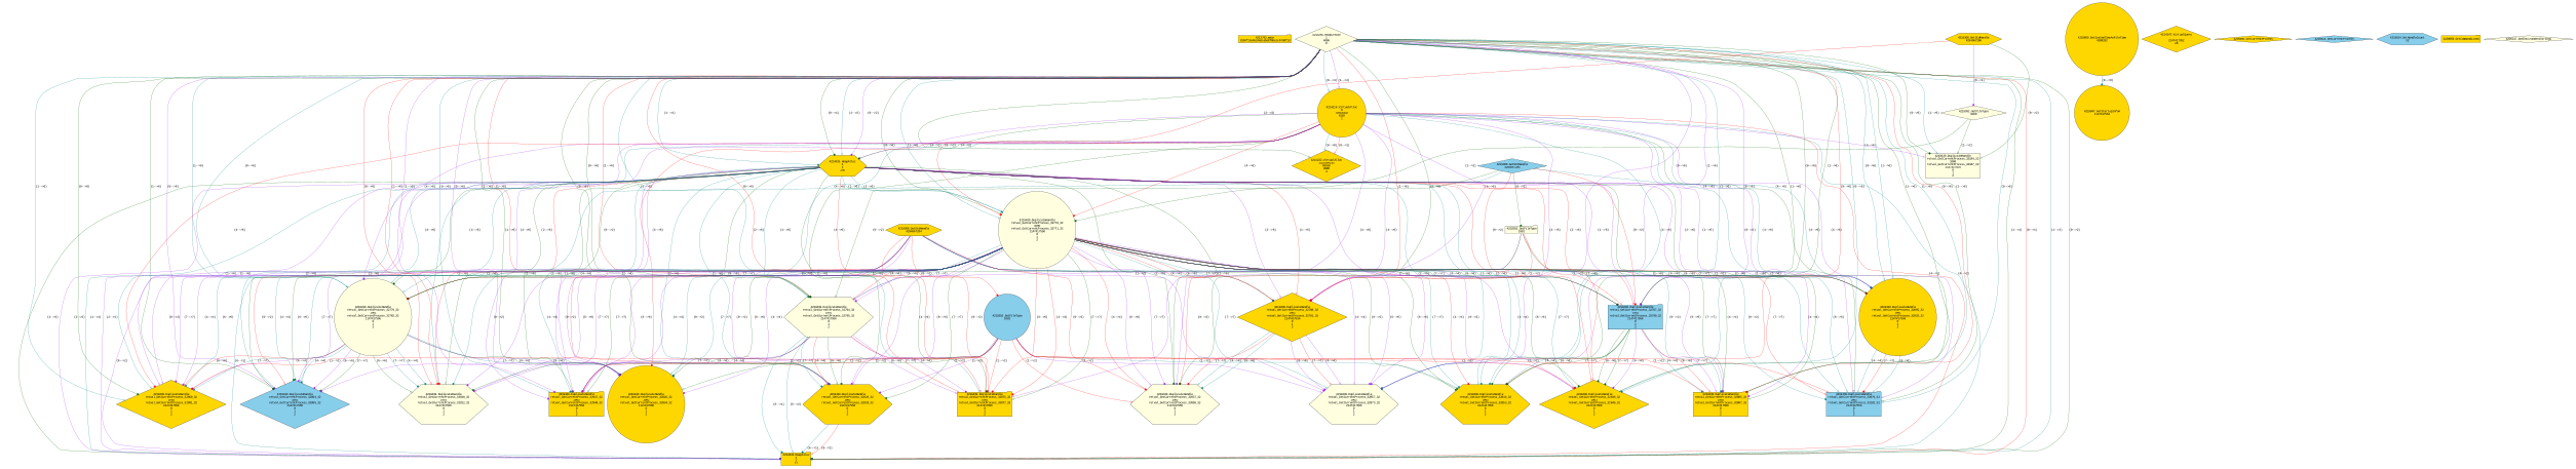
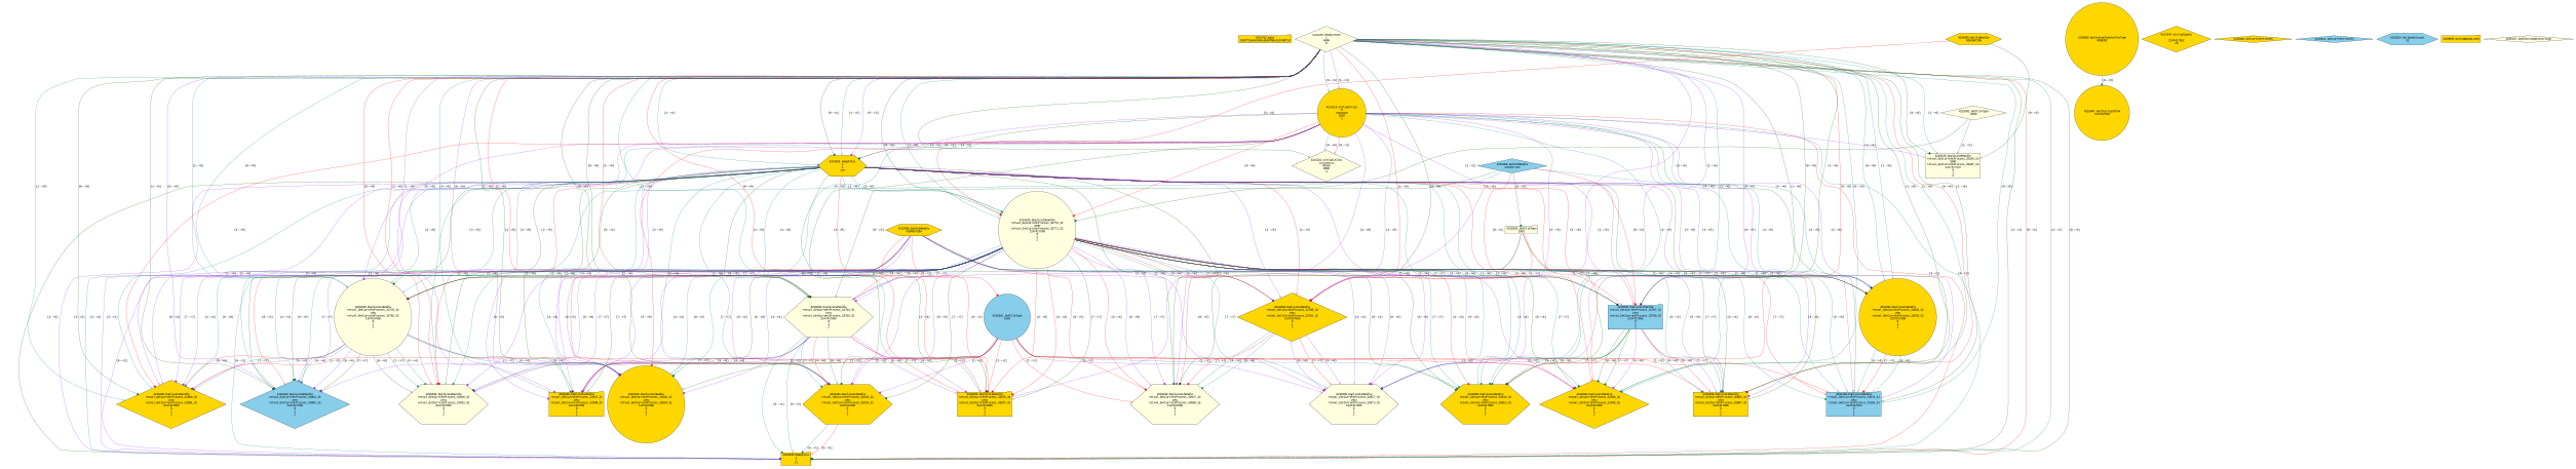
  digraph {
    fontname="Liberation Mono"
    node [fillcolor=gold fontname="Liberation Mono" shape=diamond style=filled]
    edge [arrowhead=box color=teal fontname="Liberation Mono"]
    n1 [label="4213792.main\n0108f13e6524a9cabebf6be1eb7d9f1d" shape=folder]
    n2 [fillcolor=lightyellow label="4214265.HeapCreate\n1\n4096\n0"]
    n3 [label="4214116.VirtualAlloc\n0\n33554432\n8192\n1" shape=circle]
-   n4 [label="4214222.VirtualAlloc\n3255304192\n65536\n4096\n4"]
+   n4 [fillcolor=lightyellow label="4214222.VirtualAlloc\n3255304192\n65536\n4096\n4"]
    n5 [fillcolor=lightyellow label="4219439.DuplicateHandle\nretval_GetCurrentProcess_33184_32\n1000\nretval_GetCurrentProcess_33187_32\n2147417556\n0\n1\n2" shape=folder]
    n6 [label="4214333.HeapAlloc\n1\n1\n256" shape=hexagon]
    n7 [fillcolor=lightyellow label="4219439.DuplicateHandle\nretval_GetCurrentProcess_32770_32\n1000\nretval_GetCurrentProcess_32771_32\n2147417556\n0\n1\n2" shape=circle]
    n8 [fillcolor=lightyellow label="4219439.DuplicateHandle\nretval_GetCurrentProcess_32794_32\n1001\nretval_GetCurrentProcess_32795_32\n2147417556\n0\n1\n2" shape=hexagon]
    n9 [label="4219439.DuplicateHandle\nretval_GetCurrentProcess_32926_32\n1002\nretval_GetCurrentProcess_32929_32\n2147417556\n0\n1\n2" shape=hexagon]
    n10 [label="4214333.HeapAlloc\n1\n1\n17" shape=folder]
    n11 [fillcolor=lightyellow label="4219439.DuplicateHandle\nretval_GetCurrentProcess_32779_32\n1001\nretval_GetCurrentProcess_32782_32\n2147417556\n0\n1\n2" shape=circle]
    n12 [fillcolor=skyblue label="4219439.DuplicateHandle\nretval_GetCurrentProcess_32787_32\n1001\nretval_GetCurrentProcess_32790_32\n2147417556\n0\n1\n2" shape=folder]
    n13 [label="4219439.DuplicateHandle\nretval_GetCurrentProcess_32844_32\n1002\nretval_GetCurrentProcess_32853_32\n2147417556\n0\n1\n2" shape=hexagon]
    n14 [fillcolor=lightyellow label="4219439.DuplicateHandle\nretval_GetCurrentProcess_32810_32\n1002\nretval_GetCurrentProcess_32812_32\n2147417556\n0\n1\n2" shape=hexagon]
    n15 [label="4219439.DuplicateHandle\nretval_GetCurrentProcess_32826_32\n1002\nretval_GetCurrentProcess_32834_32\n2147417556\n0\n1\n2" shape=circle]
    n16 [label="4219439.DuplicateHandle\nretval_GetCurrentProcess_32836_32\n1002\nretval_GetCurrentProcess_32845_32\n2147417556\n0\n1\n2"]
    n17 [label="4219439.DuplicateHandle\nretval_GetCurrentProcess_32869_32\n1002\nretval_GetCurrentProcess_32891_32\n2147417556\n0\n1\n2"]
    n18 [label="4219439.DuplicateHandle\nretval_GetCurrentProcess_32885_32\n1002\nretval_GetCurrentProcess_32887_32\n2147417556\n0\n1\n2" shape=folder]
    n19 [label="4219439.DuplicateHandle\nretval_GetCurrentProcess_32875_32\n1002\nretval_GetCurrentProcess_32877_32\n2147417556\n0\n1\n2" shape=folder]
    n20 [label="4219439.DuplicateHandle\nretval_GetCurrentProcess_32788_32\n1001\nretval_GetCurrentProcess_32791_32\n2147417556\n0\n1\n2"]
    n21 [fillcolor=lightyellow label="4219439.DuplicateHandle\nretval_GetCurrentProcess_32857_32\n1002\nretval_GetCurrentProcess_32873_32\n2147417556\n0\n1\n2" shape=hexagon]
    n22 [label="4219439.DuplicateHandle\nretval_GetCurrentProcess_32947_32\n1002\nretval_GetCurrentProcess_32948_32\n2147417556\n0\n1\n2" shape=folder]
    n23 [label="4219439.DuplicateHandle\nretval_GetCurrentProcess_32865_32\n1001\nretval_GetCurrentProcess_32925_32\n2147417556\n0\n1\n2" shape=circle]
    n24 [fillcolor=skyblue label="4219439.DuplicateHandle\nretval_GetCurrentProcess_33079_32\n1002\nretval_GetCurrentProcess_33102_32\n2147417556\n0\n1\n2" shape=folder]
    n25 [fillcolor=lightyellow label="4219439.DuplicateHandle\nretval_GetCurrentProcess_32937_32\n1002\nretval_GetCurrentProcess_33059_32\n2147417556\n0\n1\n2" shape=hexagon]
    n26 [fillcolor=skyblue label="4219439.DuplicateHandle\nretval_GetCurrentProcess_32804_32\n1002\nretval_GetCurrentProcess_32805_32\n2147417556\n0\n1\n2"]
    n27 [label="4218869.GetSystemTimeAsFileTime\n4288292" shape=circle]
    n28 [label="4219047.GetStartupInfoA\n2147417564" shape=circle]
    n29 [label="4214147.VirtualQuery\n\n2147417352\n28"]
    n30 [label="4219368.GetStdHandle\n4294967286" shape=hexagon]
    n31 [fillcolor=lightyellow label="4219392.GetFileType\n1000"]
    n32 [label="4219405.GetCurrentProcess\n"]
    n33 [fillcolor=skyblue label="4219414.GetCurrentProcess\n"]
    n34 [fillcolor=skyblue label="4219368.GetStdHandle\n4294967285"]
    n35 [fillcolor=lightyellow label="4219392.GetFileType\n1001" shape=folder]
    n36 [label="4219368.GetStdHandle\n4294967284" shape=hexagon]
    n37 [fillcolor=skyblue label="4219392.GetFileType\n1002" shape=circle]
    n38 [fillcolor=skyblue label="4219524.SetHandleCount\n32" shape=hexagon]
    n39 [label="4220059.GetCommandLineA\n" shape=folder]
    n40 [fillcolor=lightyellow label="4220217.GetEnvironmentStrings\n"]
    n2 -> n3 [arrowhead=onormal color=purple label="(1-->4)"]
    n2 -> n3 [arrowhead=onormal label="(0-->4)"]
    n2 -> n4 [arrowhead=onormal color=darkgreen label="(2-->3)"]
    n2 -> n5 [arrowhead=onormal label="(1-->6)"]
    n2 -> n5 [color=darkgreen label="(0-->6)"]
    n2 -> n6 [label="(1-->1)"]
    n2 -> n6 [color=darkgreen label="(0-->1)"]
    n2 -> n6 [arrowhead=onormal label="(1-->2)"]
    n2 -> n6 [color=purple label="(0-->2)"]
    n2 -> n7 [arrowhead=onormal label="(1-->6)"]
    n2 -> n7 [arrowhead=onormal color=darkgreen label="(0-->6)"]
    n2 -> n8 [color=red label="(1-->6)"]
    n2 -> n8 [color=darkgreen label="(0-->6)"]
    n2 -> n9 [arrowhead=onormal color=red label="(1-->6)"]
    n2 -> n9 [arrowhead=onormal color=darkgreen label="(0-->6)"]
    n2 -> n10 [color=darkgreen label="(1-->1)"]
    n2 -> n10 [color=red label="(0-->1)"]
    n2 -> n10 [label="(1-->2)"]
    n2 -> n10 [color=darkgreen label="(0-->2)"]
    n2 -> n11 [arrowhead=onormal label="(1-->6)"]
    n2 -> n11 [arrowhead=onormal label="(0-->6)"]
    n2 -> n12 [color=darkgreen label="(1-->6)"]
    n2 -> n12 [arrowhead=onormal color=darkgreen label="(0-->6)"]
    n2 -> n13 [color=darkgreen label="(1-->6)"]
    n2 -> n13 [color=red label="(0-->6)"]
    n2 -> n14 [color=red label="(1-->6)"]
    n2 -> n14 [arrowhead=onormal color=red label="(0-->6)"]
    n2 -> n15 [color=darkgreen label="(1-->6)"]
    n2 -> n15 [color=purple label="(0-->6)"]
    n2 -> n16 [arrowhead=onormal color=darkgreen label="(1-->6)"]
    n2 -> n16 [arrowhead=onormal label="(0-->6)"]
    n2 -> n17 [arrowhead=onormal label="(1-->6)"]
    n2 -> n17 [color=darkgreen label="(0-->6)"]
    n2 -> n18 [arrowhead=onormal label="(1-->6)"]
    n2 -> n18 [color=red label="(0-->6)"]
    n2 -> n19 [arrowhead=onormal label="(1-->6)"]
    n2 -> n19 [arrowhead=onormal color=red label="(0-->6)"]
    n2 -> n20 [arrowhead=onormal color=purple label="(1-->6)"]
    n2 -> n20 [color=purple label="(0-->6)"]
    n2 -> n21 [label="(1-->6)"]
    n2 -> n21 [color=purple label="(0-->6)"]
    n2 -> n22 [color=purple label="(1-->6)"]
    n2 -> n22 [arrowhead=onormal label="(0-->6)"]
    n2 -> n23 [arrowhead=onormal label="(1-->6)"]
    n2 -> n23 [arrowhead=onormal label="(0-->6)"]
    n2 -> n24 [arrowhead=onormal color=darkgreen label="(1-->6)"]
    n2 -> n24 [arrowhead=onormal label="(0-->6)"]
    n2 -> n25 [color=red label="(1-->6)"]
    n2 -> n25 [color=darkgreen label="(0-->6)"]
    n2 -> n26 [color=darkgreen label="(1-->6)"]
    n2 -> n26 [color=purple label="(0-->6)"]
    n3 -> n4 [arrowhead=onormal color=red label="(0-->1)"]
    n3 -> n4 [arrowhead=onormal label="(0-->0)"]
    n3 -> n5 [arrowhead=onormal color=purple label="(4-->6)"]
    n3 -> n6 [arrowhead=onormal color=purple label="(4-->1)"]
    n3 -> n6 [color=darkgreen label="(4-->2)"]
    n3 -> n7 [color=red label="(4-->6)"]
    n3 -> n8 [label="(4-->6)"]
    n3 -> n9 [color=darkgreen label="(4-->6)"]
    n3 -> n10 [arrowhead=onormal color=red label="(4-->1)"]
    n3 -> n10 [label="(4-->2)"]
    n3 -> n11 [color=purple label="(4-->6)"]
    n3 -> n12 [color=purple label="(4-->6)"]
    n3 -> n13 [label="(4-->6)"]
    n3 -> n14 [arrowhead=onormal label="(4-->6)"]
    n3 -> n15 [color=red label="(4-->6)"]
    n3 -> n16 [label="(4-->6)"]
    n3 -> n17 [color=red label="(4-->6)"]
    n3 -> n18 [arrowhead=onormal color=darkgreen label="(4-->6)"]
    n3 -> n19 [arrowhead=onormal color=purple label="(4-->6)"]
    n3 -> n20 [color=purple label="(4-->6)"]
    n3 -> n21 [color=purple label="(4-->6)"]
    n3 -> n22 [color=purple label="(4-->6)"]
    n3 -> n23 [label="(4-->6)"]
    n3 -> n24 [arrowhead=onormal color=purple label="(4-->6)"]
    n3 -> n25 [color=purple label="(4-->6)"]
    n3 -> n26 [color=purple label="(4-->6)"]
    n6 -> n7 [arrowhead=onormal label="(1-->6)"]
    n6 -> n7 [label="(2-->6)"]
    n6 -> n8 [arrowhead=onormal label="(1-->6)"]
    n6 -> n8 [arrowhead=onormal color=darkgreen label="(2-->6)"]
    n6 -> n9 [label="(1-->6)"]
    n6 -> n9 [label="(2-->6)"]
    n6 -> n10 [label="(1-->1)"]
    n6 -> n10 [color=purple label="(2-->1)"]
    n6 -> n10 [color=darkgreen label="(1-->2)"]
    n6 -> n10 [arrowhead=onormal color=purple label="(2-->2)"]
    n6 -> n11 [arrowhead=onormal label="(1-->6)"]
    n6 -> n11 [color=darkgreen label="(2-->6)"]
    n6 -> n12 [arrowhead=onormal color=purple label="(1-->6)"]
    n6 -> n12 [arrowhead=onormal color=red label="(2-->6)"]
    n6 -> n13 [arrowhead=onormal label="(1-->6)"]
    n6 -> n13 [label="(2-->6)"]
    n6 -> n14 [arrowhead=onormal color=darkgreen label="(1-->6)"]
    n6 -> n14 [color=red label="(2-->6)"]
    n6 -> n15 [color=purple label="(1-->6)"]
    n6 -> n15 [arrowhead=onormal color=purple label="(2-->6)"]
    n6 -> n16 [arrowhead=onormal color=red label="(1-->6)"]
    n6 -> n16 [arrowhead=onormal color=red label="(2-->6)"]
    n6 -> n17 [arrowhead=onormal label="(1-->6)"]
    n6 -> n17 [arrowhead=onormal color=purple label="(2-->6)"]
    n6 -> n18 [color=purple label="(1-->6)"]
    n6 -> n18 [arrowhead=onormal color=darkgreen label="(2-->6)"]
    n6 -> n19 [color=darkgreen label="(1-->6)"]
    n6 -> n19 [color=red label="(2-->6)"]
    n6 -> n20 [arrowhead=onormal color=red label="(1-->6)"]
    n6 -> n20 [arrowhead=onormal color=purple label="(2-->6)"]
    n6 -> n21 [color=purple label="(1-->6)"]
    n6 -> n21 [label="(2-->6)"]
    n6 -> n22 [color=darkgreen label="(1-->6)"]
    n6 -> n22 [label="(2-->6)"]
    n6 -> n23 [color=purple label="(1-->6)"]
    n6 -> n23 [arrowhead=onormal color=purple label="(2-->6)"]
    n6 -> n24 [arrowhead=onormal color=purple label="(1-->6)"]
    n6 -> n24 [arrowhead=onormal color=darkgreen label="(2-->6)"]
    n6 -> n25 [arrowhead=onormal color=darkgreen label="(1-->6)"]
    n6 -> n25 [color=darkgreen label="(2-->6)"]
    n6 -> n26 [color=darkgreen label="(1-->6)"]
    n6 -> n26 [arrowhead=onormal label="(2-->6)"]
    n7 -> n8 [arrowhead=onormal color=red label="(4-->4)"]
    n7 -> n8 [color=purple label="(6-->6)"]
    n7 -> n8 [arrowhead=onormal label="(7-->7)"]
    n7 -> n9 [color=purple label="(4-->4)"]
    n7 -> n9 [arrowhead=onormal color=purple label="(6-->6)"]
    n7 -> n9 [color=darkgreen label="(7-->7)"]
    n7 -> n10 [label="(6-->1)"]
    n7 -> n10 [color=purple label="(6-->2)"]
    n7 -> n11 [label="(4-->4)"]
    n7 -> n11 [color=darkgreen label="(6-->6)"]
    n7 -> n11 [color=red label="(7-->7)"]
    n7 -> n12 [color=purple label="(4-->4)"]
    n7 -> n12 [arrowhead=onormal color=darkgreen label="(6-->6)"]
    n7 -> n12 [color=darkgreen label="(7-->7)"]
    n7 -> n13 [color=red label="(4-->4)"]
    n7 -> n13 [color=darkgreen label="(6-->6)"]
    n7 -> n13 [label="(7-->7)"]
    n7 -> n14 [color=purple label="(4-->4)"]
    n7 -> n14 [color=purple label="(6-->6)"]
    n7 -> n14 [arrowhead=onormal color=purple label="(7-->7)"]
    n7 -> n15 [color=purple label="(4-->4)"]
    n7 -> n15 [color=darkgreen label="(6-->6)"]
    n7 -> n15 [arrowhead=onormal label="(7-->7)"]
    n7 -> n16 [arrowhead=onormal color=purple label="(4-->4)"]
    n7 -> n16 [color=darkgreen label="(6-->6)"]
    n7 -> n16 [label="(7-->7)"]
    n7 -> n17 [color=purple label="(4-->4)"]
    n7 -> n17 [label="(6-->6)"]
    n7 -> n17 [color=purple label="(7-->7)"]
    n7 -> n18 [color=darkgreen label="(4-->4)"]
    n7 -> n18 [color=purple label="(6-->6)"]
    n7 -> n18 [arrowhead=onormal color=darkgreen label="(7-->7)"]
    n7 -> n19 [color=red label="(4-->4)"]
    n7 -> n19 [color=red label="(6-->6)"]
    n7 -> n19 [arrowhead=onormal color=darkgreen label="(7-->7)"]
    n7 -> n20 [color=red label="(4-->4)"]
    n7 -> n20 [arrowhead=onormal color=red label="(6-->6)"]
    n7 -> n20 [label="(7-->7)"]
    n7 -> n21 [arrowhead=onormal color=purple label="(4-->4)"]
    n7 -> n21 [color=purple label="(6-->6)"]
    n7 -> n21 [arrowhead=onormal label="(7-->7)"]
    n7 -> n22 [arrowhead=onormal color=purple label="(4-->4)"]
    n7 -> n22 [arrowhead=onormal color=purple label="(6-->6)"]
    n7 -> n22 [arrowhead=onormal color=darkgreen label="(7-->7)"]
    n7 -> n23 [label="(4-->4)"]
    n7 -> n23 [label="(6-->6)"]
    n7 -> n23 [color=red label="(7-->7)"]
    n7 -> n24 [arrowhead=onormal label="(4-->4)"]
    n7 -> n24 [arrowhead=onormal label="(6-->6)"]
    n7 -> n24 [arrowhead=onormal color=red label="(7-->7)"]
    n7 -> n25 [arrowhead=onormal color=red label="(4-->4)"]
    n7 -> n25 [arrowhead=onormal color=purple label="(6-->6)"]
    n7 -> n25 [color=purple label="(7-->7)"]
    n7 -> n26 [label="(4-->4)"]
    n7 -> n26 [color=darkgreen label="(6-->6)"]
    n7 -> n26 [label="(7-->7)"]
    n8 -> n9 [arrowhead=onormal color=red label="(4-->4)"]
    n8 -> n9 [arrowhead=onormal color=darkgreen label="(6-->6)"]
    n8 -> n9 [label="(7-->7)"]
    n8 -> n10 [label="(6-->1)"]
    n8 -> n10 [arrowhead=onormal label="(6-->2)"]
    n8 -> n19 [color=purple label="(4-->4)"]
    n8 -> n19 [arrowhead=onormal color=purple label="(6-->6)"]
    n8 -> n19 [arrowhead=onormal color=red label="(7-->7)"]
    n8 -> n22 [arrowhead=onormal color=purple label="(4-->4)"]
    n8 -> n22 [arrowhead=onormal color=darkgreen label="(6-->6)"]
    n8 -> n22 [color=purple label="(7-->7)"]
    n9 -> n10 [label="(6-->1)"]
    n9 -> n10 [arrowhead=onormal color=red label="(6-->2)"]
    n11 -> n14 [label="(4-->4)"]
    n11 -> n14 [arrowhead=onormal color=darkgreen label="(6-->6)"]
    n11 -> n14 [label="(7-->7)"]
    n11 -> n15 [color=darkgreen label="(4-->4)"]
    n11 -> n15 [color=purple label="(6-->6)"]
    n11 -> n15 [arrowhead=onormal label="(7-->7)"]
    n11 -> n17 [color=purple label="(4-->4)"]
    n11 -> n17 [arrowhead=onormal color=red label="(6-->6)"]
    n11 -> n17 [label="(7-->7)"]
    n11 -> n26 [arrowhead=onormal label="(4-->4)"]
    n11 -> n26 [color=purple label="(6-->6)"]
    n11 -> n26 [color=darkgreen label="(7-->7)"]
    n12 -> n13 [arrowhead=onormal label="(4-->4)"]
    n12 -> n13 [arrowhead=onormal color=darkgreen label="(6-->6)"]
    n12 -> n13 [color=darkgreen label="(7-->7)"]
    n12 -> n16 [color=purple label="(4-->4)"]
    n12 -> n16 [color=darkgreen label="(6-->6)"]
    n12 -> n16 [color=darkgreen label="(7-->7)"]
    n12 -> n18 [label="(4-->4)"]
    n12 -> n18 [arrowhead=onormal color=red label="(6-->6)"]
    n12 -> n18 [arrowhead=onormal color=purple label="(7-->7)"]
    n20 -> n21 [arrowhead=onormal color=purple label="(4-->4)"]
    n20 -> n21 [color=purple label="(6-->6)"]
    n20 -> n21 [arrowhead=onormal color=red label="(7-->7)"]
    n20 -> n25 [arrowhead=onormal label="(4-->4)"]
    n20 -> n25 [label="(6-->6)"]
    n20 -> n25 [color=red label="(7-->7)"]
    n23 -> n24 [arrowhead=onormal label="(4-->4)"]
    n23 -> n24 [arrowhead=onormal label="(6-->6)"]
    n23 -> n24 [color=red label="(7-->7)"]
    n27 -> n28 [label="(0-->0)"]
    n30 -> n5 [arrowhead=onormal color=darkgreen label="(0-->2)"]
    n30 -> n7 [color=red label="(0-->2)"]
-   n30 -> n31 [color=purple label="(0-->1)"]
    n31 -> n5 [arrowhead=onormal color=darkgreen label="(1-->2)"]
    n31 -> n7 [color=darkgreen label="(1-->2)"]
    n34 -> n8 [arrowhead=onormal color=darkgreen label="(0-->2)"]
    n34 -> n11 [arrowhead=onormal label="(0-->2)"]
    n34 -> n12 [color=red label="(0-->2)"]
    n34 -> n20 [arrowhead=onormal color=red label="(0-->2)"]
    n34 -> n23 [label="(0-->2)"]
    n34 -> n35 [color=darkgreen label="(0-->1)"]
    n35 -> n8 [arrowhead=onormal color=purple label="(1-->2)"]
    n35 -> n11 [arrowhead=onormal color=darkgreen label="(1-->2)"]
    n35 -> n12 [arrowhead=onormal color=red label="(1-->2)"]
    n35 -> n20 [color=red label="(1-->2)"]
    n35 -> n23 [arrowhead=onormal color=darkgreen label="(1-->2)"]
    n36 -> n9 [color=purple label="(0-->2)"]
    n36 -> n13 [color=darkgreen label="(0-->2)"]
    n36 -> n14 [label="(0-->2)"]
    n36 -> n15 [label="(0-->2)"]
    n36 -> n16 [arrowhead=onormal color=purple label="(0-->2)"]
    n36 -> n17 [arrowhead=onormal color=purple label="(0-->2)"]
    n36 -> n18 [label="(0-->2)"]
    n36 -> n19 [arrowhead=onormal color=red label="(0-->2)"]
    n36 -> n21 [color=purple label="(0-->2)"]
    n36 -> n22 [color=purple label="(0-->2)"]
    n36 -> n24 [label="(0-->2)"]
    n36 -> n25 [color=red label="(0-->2)"]
    n36 -> n26 [arrowhead=onormal color=red label="(0-->2)"]
    n36 -> n37 [color=red label="(0-->1)"]
    n37 -> n9 [color=purple label="(1-->2)"]
    n37 -> n13 [arrowhead=onormal label="(1-->2)"]
    n37 -> n14 [color=darkgreen label="(1-->2)"]
    n37 -> n15 [arrowhead=onormal color=darkgreen label="(1-->2)"]
    n37 -> n16 [color=red label="(1-->2)"]
    n37 -> n17 [color=red label="(1-->2)"]
    n37 -> n18 [arrowhead=onormal color=red label="(1-->2)"]
    n37 -> n19 [arrowhead=onormal color=red label="(1-->2)"]
    n37 -> n21 [arrowhead=onormal color=purple label="(1-->2)"]
    n37 -> n22 [arrowhead=onormal color=red label="(1-->2)"]
    n37 -> n24 [arrowhead=onormal color=red label="(1-->2)"]
    n37 -> n25 [arrowhead=onormal color=red label="(1-->2)"]
    n37 -> n26 [color=purple label="(1-->2)"]
  }
